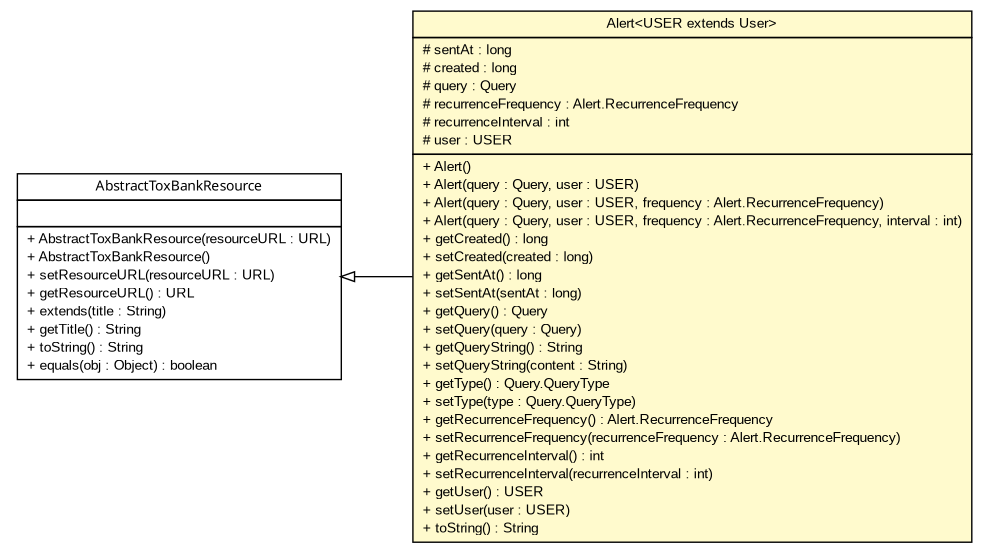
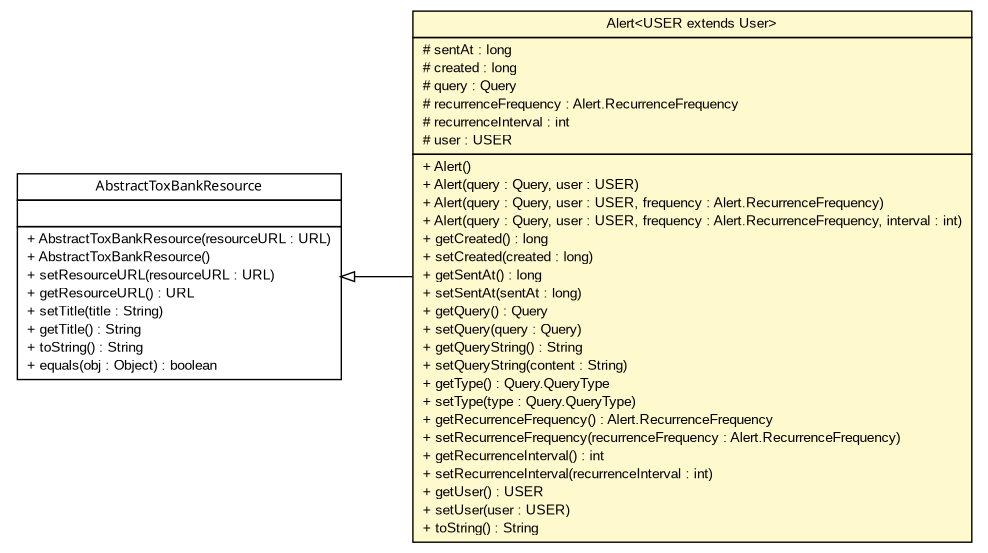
  digraph {
    rankdir=LR
    node [fontcolor=black fontname=arial fontsize=10.0 shape=plaintext]
    n1 [label=<<table border="0" cellborder="1" cellspacing="0" cellpadding="2" port="p" bgcolor="lemonChiffon" href="./Alert.html"> 		<tr><td><table border="0" cellspacing="0" cellpadding="1"> 			<tr><td> Alert&lt;USER extends User&gt; </td></tr> 		</table></td></tr> 		<tr><td><table border="0" cellspacing="0" cellpadding="1"> 			<tr><td align="left"> # sentAt : long </td></tr> 			<tr><td align="left"> # created : long </td></tr> 			<tr><td align="left"> # query : Query </td></tr> 			<tr><td align="left"> # recurrenceFrequency : Alert.RecurrenceFrequency </td></tr> 			<tr><td align="left"> # recurrenceInterval : int </td></tr> 			<tr><td align="left"> # user : USER </td></tr> 		</table></td></tr> 		<tr><td><table border="0" cellspacing="0" cellpadding="1"> 			<tr><td align="left"> + Alert() </td></tr> 			<tr><td align="left"> + Alert(query : Query, user : USER) </td></tr> 			<tr><td align="left"> + Alert(query : Query, user : USER, frequency : Alert.RecurrenceFrequency) </td></tr> 			<tr><td align="left"> + Alert(query : Query, user : USER, frequency : Alert.RecurrenceFrequency, interval : int) </td></tr> 			<tr><td align="left"> + getCreated() : long </td></tr> 			<tr><td align="left"> + setCreated(created : long) </td></tr> 			<tr><td align="left"> + getSentAt() : long </td></tr> 			<tr><td align="left"> + setSentAt(sentAt : long) </td></tr> 			<tr><td align="left"> + getQuery() : Query </td></tr> 			<tr><td align="left"> + setQuery(query : Query) </td></tr> 			<tr><td align="left"> + getQueryString() : String </td></tr> 			<tr><td align="left"> + setQueryString(content : String) </td></tr> 			<tr><td align="left"> + getType() : Query.QueryType </td></tr> 			<tr><td align="left"> + setType(type : Query.QueryType) </td></tr> 			<tr><td align="left"> + getRecurrenceFrequency() : Alert.RecurrenceFrequency </td></tr> 			<tr><td align="left"> + setRecurrenceFrequency(recurrenceFrequency : Alert.RecurrenceFrequency) </td></tr> 			<tr><td align="left"> + getRecurrenceInterval() : int </td></tr> 			<tr><td align="left"> + setRecurrenceInterval(recurrenceInterval : int) </td></tr> 			<tr><td align="left"> + getUser() : USER </td></tr> 			<tr><td align="left"> + setUser(user : USER) </td></tr> 			<tr><td align="left"> + toString() : String </td></tr> 		</table></td></tr> 		</table>>]
-   n2 [label=<<table border="0" cellborder="1" cellspacing="0" cellpadding="2" port="p" href="./AbstractToxBankResource.html"> 		<tr><td><table border="0" cellspacing="0" cellpadding="1"> 			<tr><td><font face="ariali"> AbstractToxBankResource </font></td></tr> 		</table></td></tr> 		<tr><td><table border="0" cellspacing="0" cellpadding="1"> 			<tr><td align="left">  </td></tr> 		</table></td></tr> 		<tr><td><table border="0" cellspacing="0" cellpadding="1"> 			<tr><td align="left"> + AbstractToxBankResource(resourceURL : URL) </td></tr> 			<tr><td align="left"> + AbstractToxBankResource() </td></tr> 			<tr><td align="left"> + setResourceURL(resourceURL : URL) </td></tr> 			<tr><td align="left"> + getResourceURL() : URL </td></tr> 			<tr><td align="left"> + extends(title : String) </td></tr> 			<tr><td align="left"> + getTitle() : String </td></tr> 			<tr><td align="left"> + toString() : String </td></tr> 			<tr><td align="left"> + equals(obj : Object) : boolean </td></tr> 		</table></td></tr> 		</table>>]
+   n2 [label=<<table border="0" cellborder="1" cellspacing="0" cellpadding="2" port="p" href="./AbstractToxBankResource.html"> 		<tr><td><table border="0" cellspacing="0" cellpadding="1"> 			<tr><td><font face="ariali"> AbstractToxBankResource </font></td></tr> 		</table></td></tr> 		<tr><td><table border="0" cellspacing="0" cellpadding="1"> 			<tr><td align="left">  </td></tr> 		</table></td></tr> 		<tr><td><table border="0" cellspacing="0" cellpadding="1"> 			<tr><td align="left"> + AbstractToxBankResource(resourceURL : URL) </td></tr> 			<tr><td align="left"> + AbstractToxBankResource() </td></tr> 			<tr><td align="left"> + setResourceURL(resourceURL : URL) </td></tr> 			<tr><td align="left"> + getResourceURL() : URL </td></tr> 			<tr><td align="left"> + setTitle(title : String) </td></tr> 			<tr><td align="left"> + getTitle() : String </td></tr> 			<tr><td align="left"> + toString() : String </td></tr> 			<tr><td align="left"> + equals(obj : Object) : boolean </td></tr> 		</table></td></tr> 		</table>>]
    n2 -> n1 [arrowtail=empty dir=back fontname=arial fontsize=10 headport=p labelfontname=arial labelfontsize=10 tailport=p]
  }
